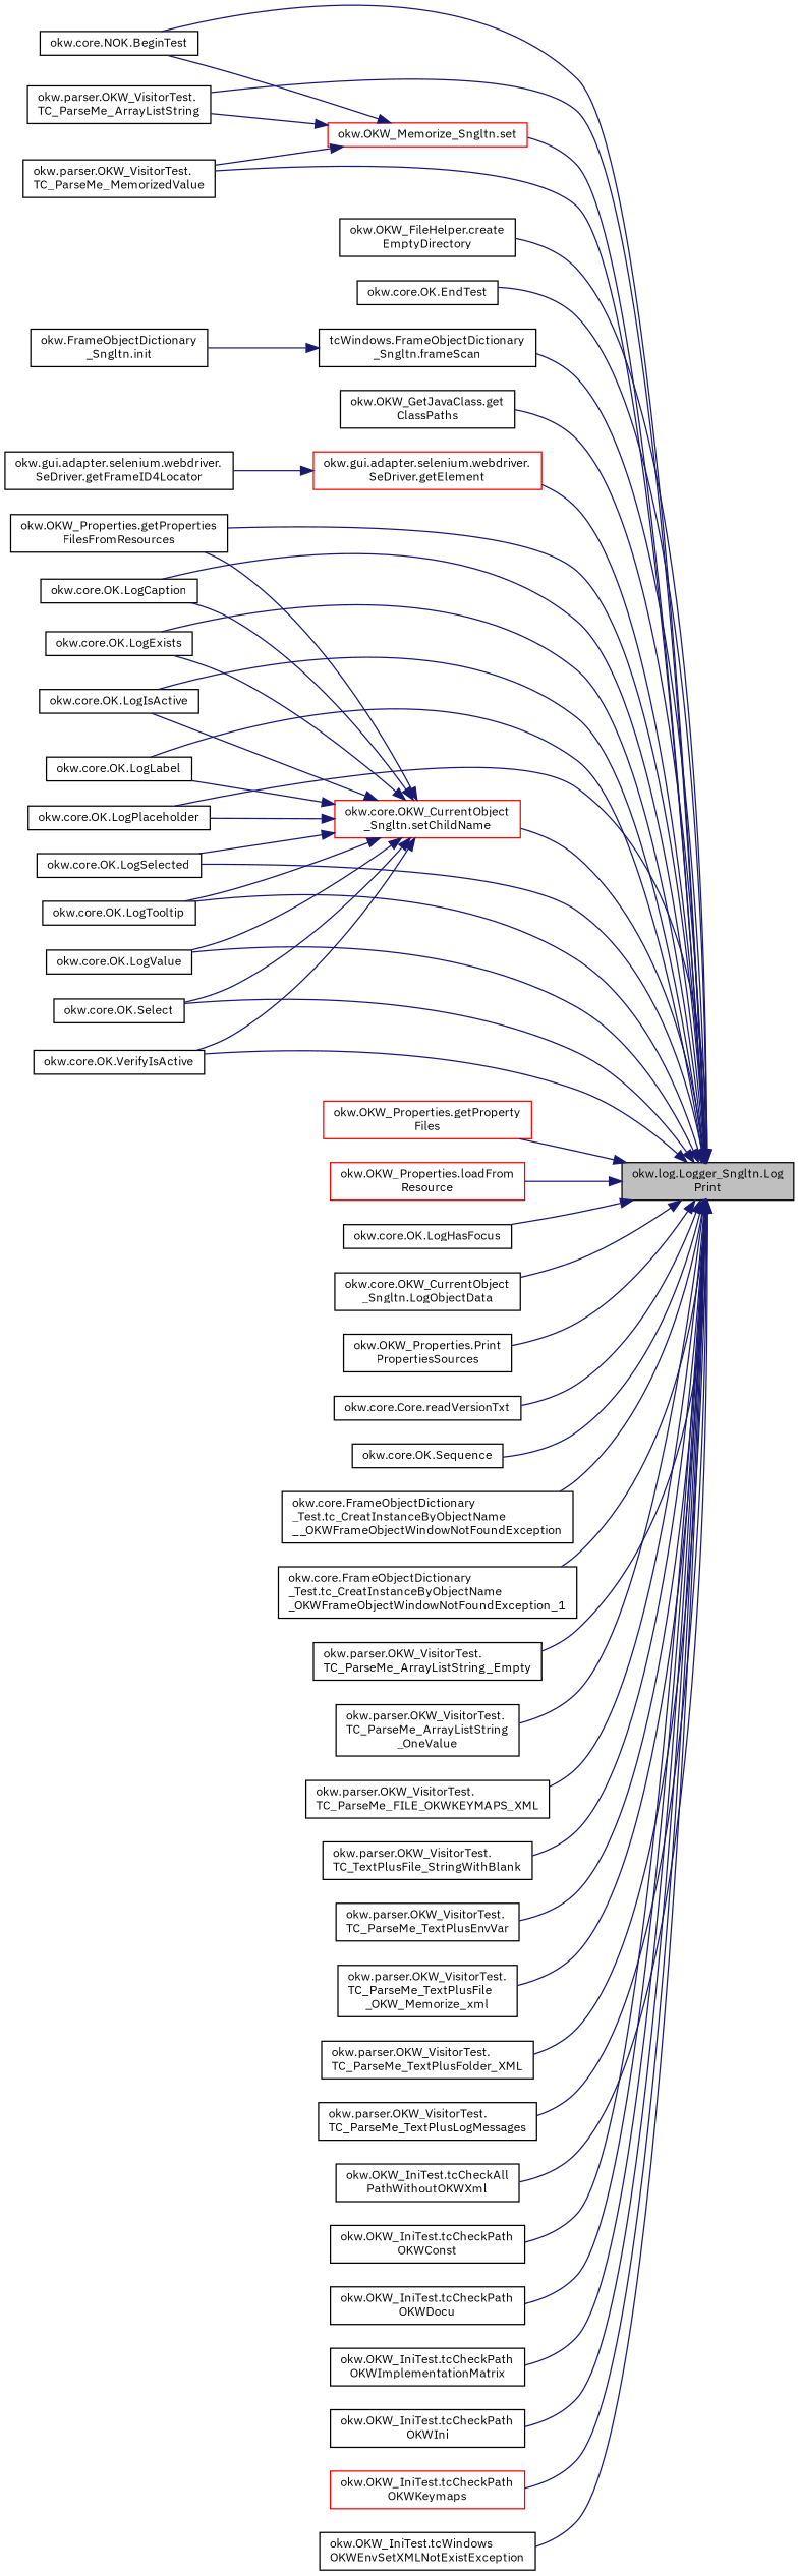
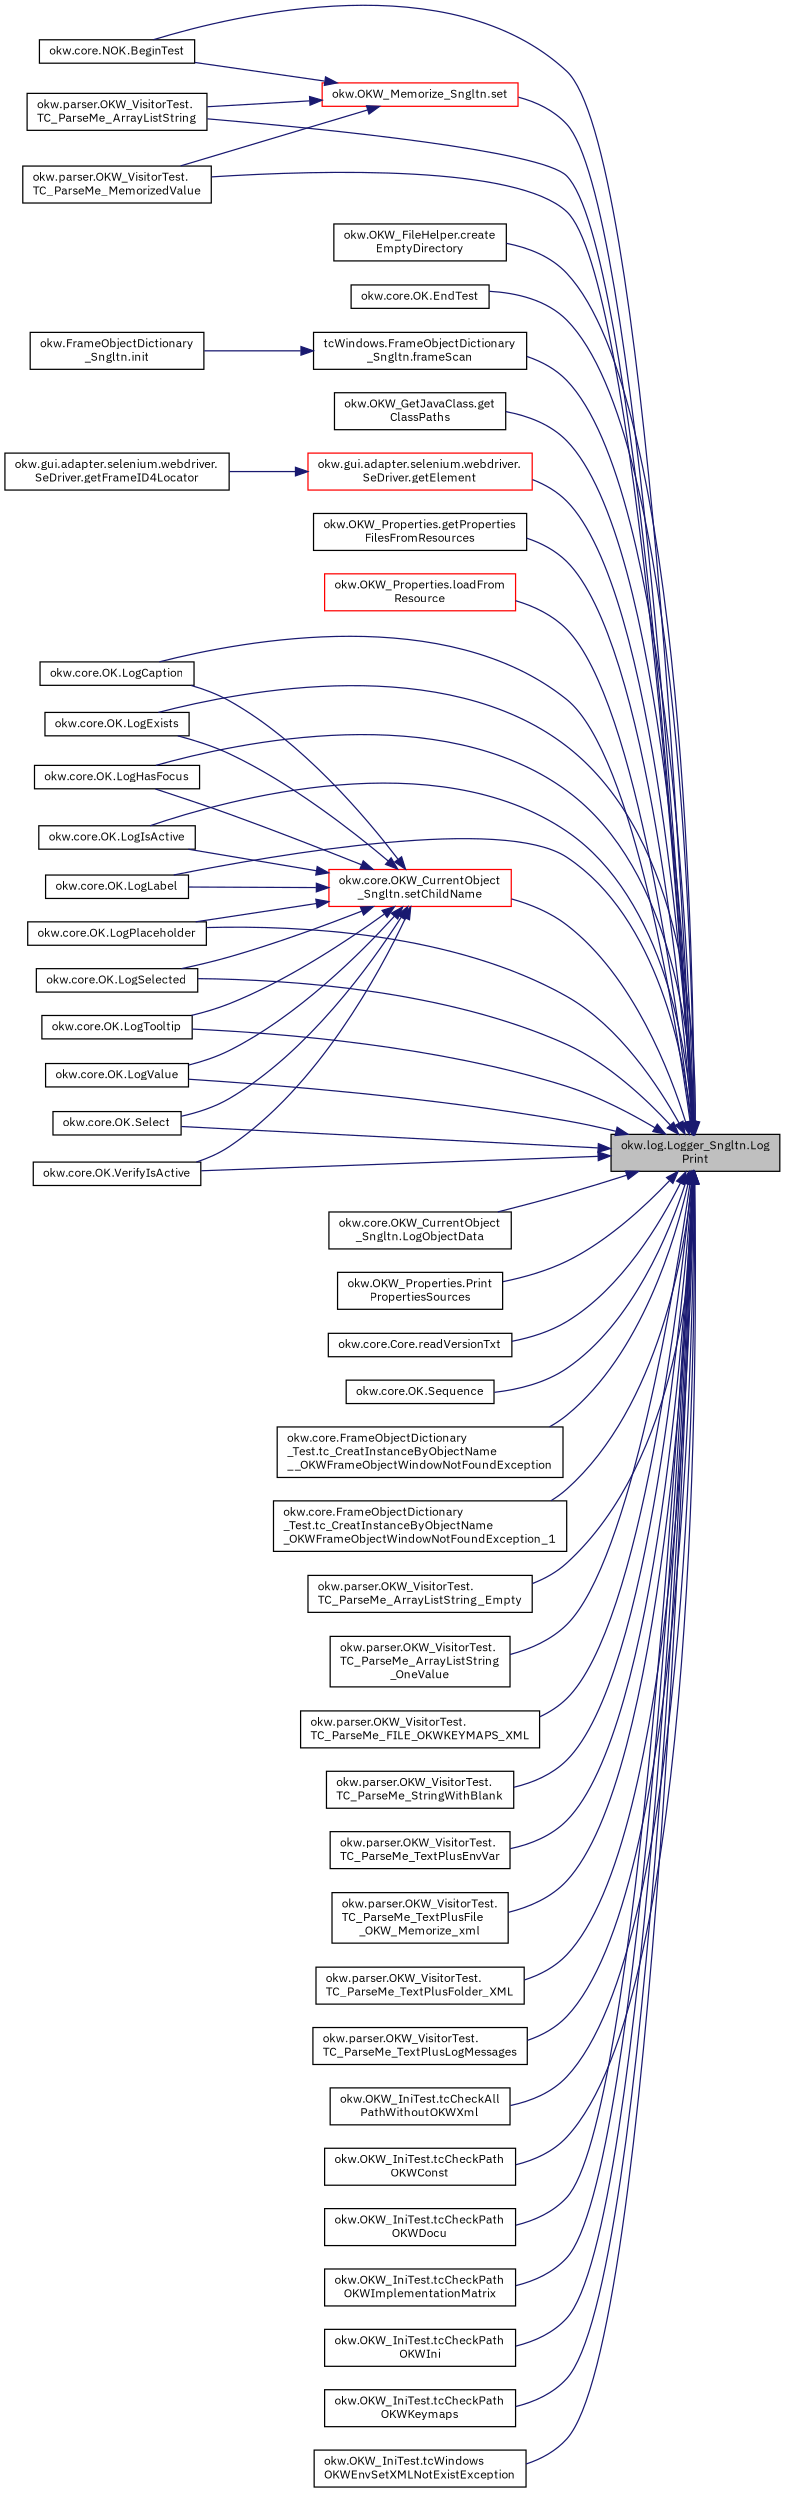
  digraph {
    fontname="IBM Plex Sans"
    rankdir=RL
    node [color=black fillcolor=white fontname="IBM Plex Sans" fontsize=10 shape=record style=filled]
    edge [color=midnightblue dir=back fontname="IBM Plex Sans" fontsize=10 labelfontname=Helvetica labelfontsize=10 style=solid]
    n1 [fillcolor=grey75 fontcolor=black height=0.2 label="okw.log.Logger_Sngltn.Log\lPrint" width=0.4]
    n2 [height=0.2 label="okw.core.NOK.BeginTest" width=0.4]
    n3 [height=0.2 label="okw.OKW_FileHelper.create\lEmptyDirectory" width=0.4]
    n4 [height=0.2 label="okw.core.OK.EndTest" width=0.4]
    n5 [height=0.2 label="tcWindows.FrameObjectDictionary\l_Sngltn.frameScan" width=0.4]
    n6 [height=0.2 label="okw.OKW_GetJavaClass.get\lClassPaths" width=0.4]
    n7 [color=red height=0.2 label="okw.gui.adapter.selenium.webdriver.\lSeDriver.getElement" width=0.4]
    n8 [height=0.2 label="okw.OKW_Properties.getProperties\lFilesFromResources" width=0.4]
-   n9 [color=red height=0.2 label="okw.OKW_Properties.getProperty\lFiles" width=0.4]
    n10 [color=red height=0.2 label="okw.OKW_Properties.loadFrom\lResource" width=0.4]
    n11 [height=0.2 label="okw.core.OK.LogCaption" width=0.4]
    n12 [height=0.2 label="okw.core.OK.LogExists" width=0.4]
    n13 [height=0.2 label="okw.core.OK.LogHasFocus" width=0.4]
    n14 [height=0.2 label="okw.core.OK.LogIsActive" width=0.4]
    n15 [height=0.2 label="okw.core.OK.LogLabel" width=0.4]
    n16 [height=0.2 label="okw.core.OKW_CurrentObject\l_Sngltn.LogObjectData" width=0.4]
    n17 [height=0.2 label="okw.core.OK.LogPlaceholder" width=0.4]
    n18 [height=0.2 label="okw.core.OK.LogSelected" width=0.4]
    n19 [height=0.2 label="okw.core.OK.LogTooltip" width=0.4]
    n20 [height=0.2 label="okw.core.OK.LogValue" width=0.4]
    n21 [height=0.2 label="okw.OKW_Properties.Print\lPropertiesSources" width=0.4]
    n22 [height=0.2 label="okw.core.Core.readVersionTxt" width=0.4]
    n23 [height=0.2 label="okw.core.OK.Select" width=0.4]
    n24 [height=0.2 label="okw.core.OK.Sequence" width=0.4]
    n25 [color=red height=0.2 label="okw.OKW_Memorize_Sngltn.set" width=0.4]
    n26 [height=0.2 label="okw.parser.OKW_VisitorTest.\lTC_ParseMe_ArrayListString" width=0.4]
    n27 [height=0.2 label="okw.parser.OKW_VisitorTest.\lTC_ParseMe_MemorizedValue" width=0.4]
    n28 [color=red height=0.2 label="okw.core.OKW_CurrentObject\l_Sngltn.setChildName" width=0.4]
    n29 [height=0.2 label="okw.core.OK.VerifyIsActive" width=0.4]
    n30 [height=0.2 label="okw.core.FrameObjectDictionary\l_Test.tc_CreatInstanceByObjectName\l__OKWFrameObjectWindowNotFoundException" width=0.4]
    n31 [height=0.2 label="okw.core.FrameObjectDictionary\l_Test.tc_CreatInstanceByObjectName\l_OKWFrameObjectWindowNotFoundException_1" width=0.4]
    n32 [height=0.2 label="okw.parser.OKW_VisitorTest.\lTC_ParseMe_ArrayListString_Empty" width=0.4]
    n33 [height=0.2 label="okw.parser.OKW_VisitorTest.\lTC_ParseMe_ArrayListString\l_OneValue" width=0.4]
    n34 [height=0.2 label="okw.parser.OKW_VisitorTest.\lTC_ParseMe_FILE_OKWKEYMAPS_XML" width=0.4]
-   n35 [height=0.2 label="okw.parser.OKW_VisitorTest.\lTC_TextPlusFile_StringWithBlank" width=0.4]
+   n35 [height=0.2 label="okw.parser.OKW_VisitorTest.\lTC_ParseMe_StringWithBlank" width=0.4]
    n36 [height=0.2 label="okw.parser.OKW_VisitorTest.\lTC_ParseMe_TextPlusEnvVar" width=0.4]
    n37 [height=0.2 label="okw.parser.OKW_VisitorTest.\lTC_ParseMe_TextPlusFile\l_OKW_Memorize_xml" width=0.4]
    n38 [height=0.2 label="okw.parser.OKW_VisitorTest.\lTC_ParseMe_TextPlusFolder_XML" width=0.4]
    n39 [height=0.2 label="okw.parser.OKW_VisitorTest.\lTC_ParseMe_TextPlusLogMessages" width=0.4]
    n40 [height=0.2 label="okw.OKW_IniTest.tcCheckAll\lPathWithoutOKWXml" width=0.4]
    n41 [height=0.2 label="okw.OKW_IniTest.tcCheckPath\lOKWConst" width=0.4]
    n42 [height=0.2 label="okw.OKW_IniTest.tcCheckPath\lOKWDocu" width=0.4]
    n43 [height=0.2 label="okw.OKW_IniTest.tcCheckPath\lOKWImplementationMatrix" width=0.4]
    n44 [height=0.2 label="okw.OKW_IniTest.tcCheckPath\lOKWIni" width=0.4]
-   n45 [color=red height=0.2 label="okw.OKW_IniTest.tcCheckPath\lOKWKeymaps" width=0.4]
+   n45 [height=0.2 label="okw.OKW_IniTest.tcCheckPath\lOKWKeymaps" width=0.4]
    n46 [height=0.2 label="okw.OKW_IniTest.tcWindows\lOKWEnvSetXMLNotExistException" width=0.4]
    n47 [height=0.2 label="okw.FrameObjectDictionary\l_Sngltn.init" width=0.4]
    n48 [height=0.2 label="okw.gui.adapter.selenium.webdriver.\lSeDriver.getFrameID4Locator" width=0.4]
    n1 -> n2
    n1 -> n3
    n1 -> n4
    n1 -> n5
    n1 -> n6
    n1 -> n7
    n1 -> n8
-   n1 -> n9
    n1 -> n10
    n1 -> n11
    n1 -> n12
    n1 -> n13
    n1 -> n14
    n1 -> n15
    n1 -> n16
    n1 -> n17
    n1 -> n18
    n1 -> n19
    n1 -> n20
    n1 -> n21
    n1 -> n22
    n1 -> n23
    n1 -> n24
    n1 -> n25
    n1 -> n26
    n1 -> n27
    n1 -> n28
    n1 -> n29
    n1 -> n30
    n1 -> n31
    n1 -> n32
    n1 -> n33
    n1 -> n34
    n1 -> n35
    n1 -> n36
    n1 -> n37
    n1 -> n38
    n1 -> n39
    n1 -> n40
    n1 -> n41
    n1 -> n42
    n1 -> n43
    n1 -> n44
    n1 -> n45
    n1 -> n46
    n5 -> n47
    n7 -> n48
    n25 -> n2
    n25 -> n26
    n25 -> n27
    n28 -> n11
    n28 -> n12
-   n28 -> n8
+   n28 -> n13
    n28 -> n14
    n28 -> n15
    n28 -> n17
    n28 -> n18
    n28 -> n19
    n28 -> n20
    n28 -> n23
    n28 -> n29
  }
